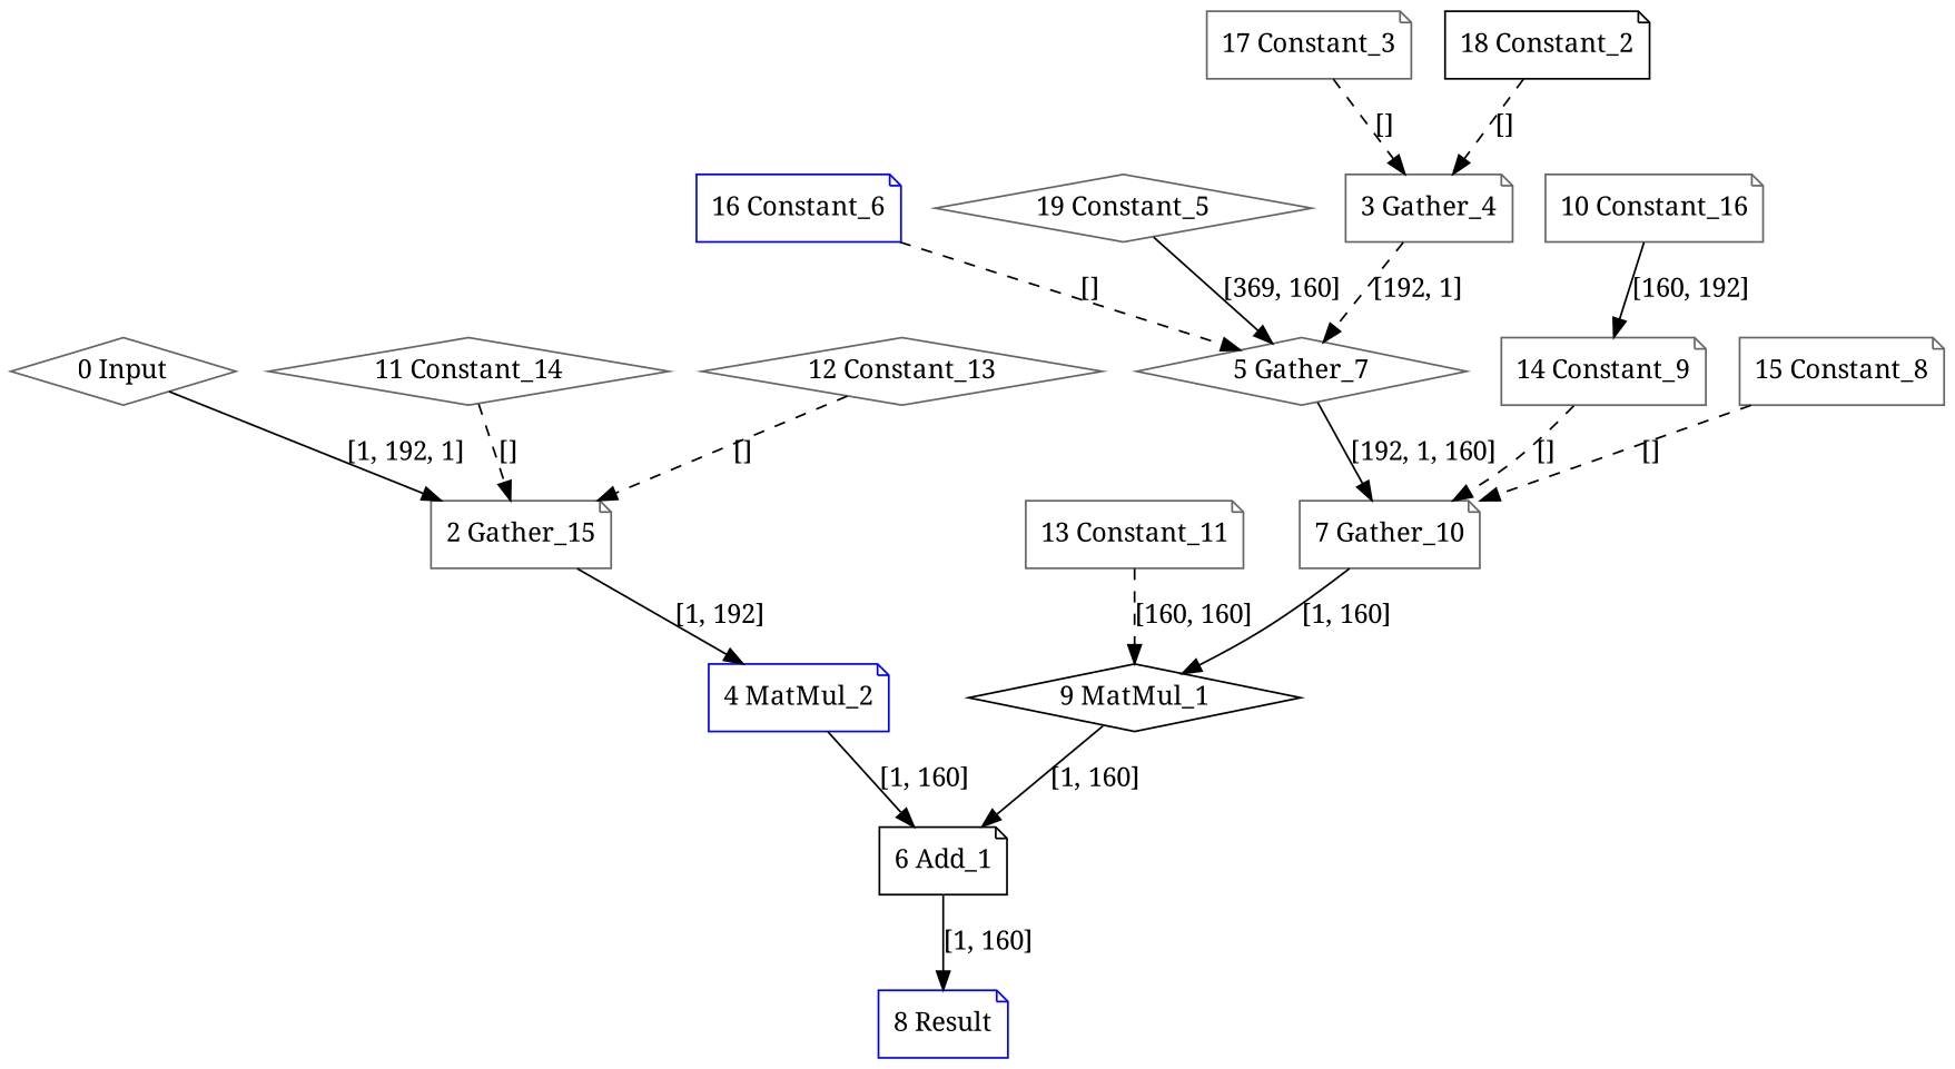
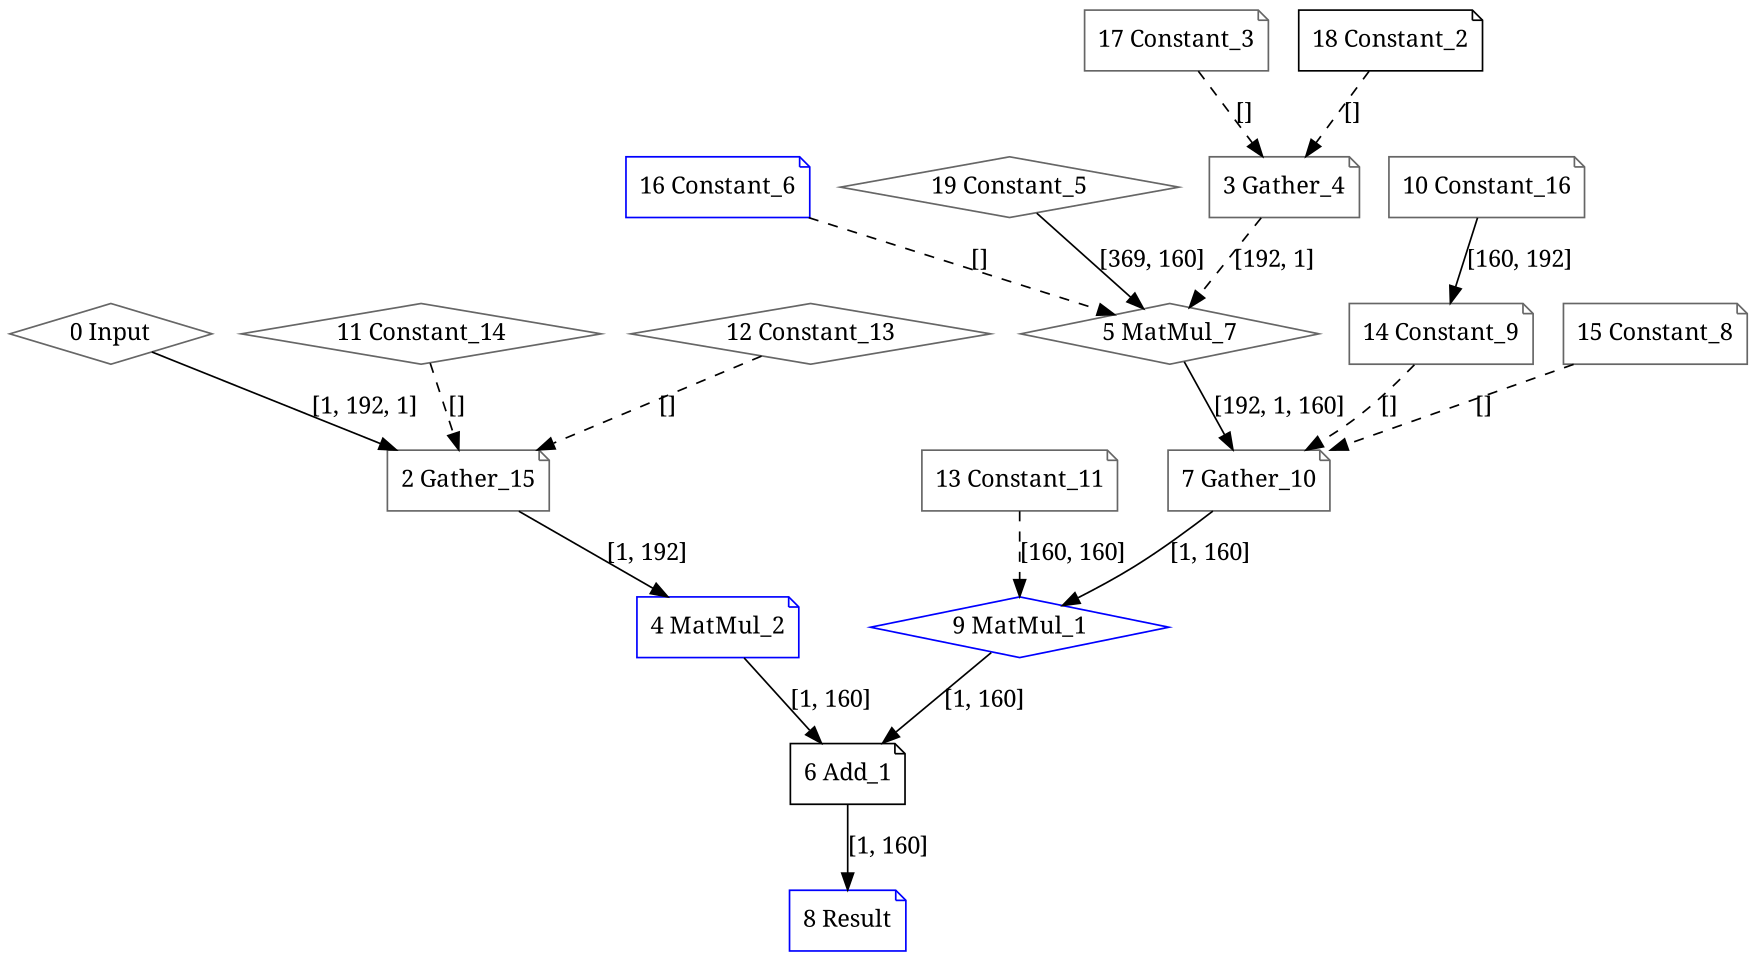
  strict digraph {
    fontname="Noto Serif"
    node [color=gray40 fontname="Noto Serif" shape=note type=Constant]
    edge [fontname="Noto Serif" style=solid]
    "0 Input" [shape=diamond type=Parameter]
    "2 Gather_15" [type=Gather]
    "4 MatMul_2" [color=blue type=MatMul]
    "3 Gather_4" [type=Gather]
-   "5 Gather_7" [shape=diamond type=Gather]
+   "5 Gather_7" [shape=diamond type=Gather label="5 MatMul_7"]
    "6 Add_1" [color=black type=Add]
    "7 Gather_10" [type=Gather]
    "8 Result" [color=blue type=Result]
-   "9 MatMul_1" [color=black shape=diamond type=MatMul]
+   "9 MatMul_1" [color=blue shape=diamond type=MatMul]
    "10 Constant_16"
    "14 Constant_9"
    "11 Constant_14" [shape=diamond]
    "12 Constant_13" [shape=diamond]
    "13 Constant_11"
    "15 Constant_8"
    "16 Constant_6" [color=blue]
    "17 Constant_3"
    "18 Constant_2" [color=black]
    "19 Constant_5" [shape=diamond]
    "0 Input" -> "2 Gather_15" [label="[1, 192, 1]"]
    "2 Gather_15" -> "4 MatMul_2" [label="[1, 192]"]
    "4 MatMul_2" -> "6 Add_1" [label="[1, 160]"]
    "3 Gather_4" -> "5 Gather_7" [label="[192, 1]" style=dashed]
    "5 Gather_7" -> "7 Gather_10" [label="[192, 1, 160]"]
    "6 Add_1" -> "8 Result" [label="[1, 160]"]
    "7 Gather_10" -> "9 MatMul_1" [label="[1, 160]"]
    "9 MatMul_1" -> "6 Add_1" [label="[1, 160]"]
    "10 Constant_16" -> "14 Constant_9" [label="[160, 192]"]
    "14 Constant_9" -> "7 Gather_10" [label="[]" style=dashed]
    "11 Constant_14" -> "2 Gather_15" [label="[]" style=dashed]
    "12 Constant_13" -> "2 Gather_15" [label="[]" style=dashed]
    "13 Constant_11" -> "9 MatMul_1" [label="[160, 160]" style=dashed]
    "15 Constant_8" -> "7 Gather_10" [label="[]" style=dashed]
    "16 Constant_6" -> "5 Gather_7" [label="[]" style=dashed]
    "17 Constant_3" -> "3 Gather_4" [label="[]" style=dashed]
    "18 Constant_2" -> "3 Gather_4" [label="[]" style=dashed]
    "19 Constant_5" -> "5 Gather_7" [label="[369, 160]"]
  }
